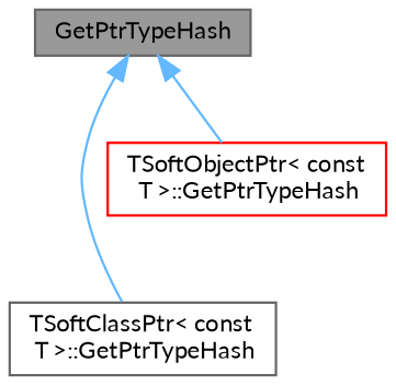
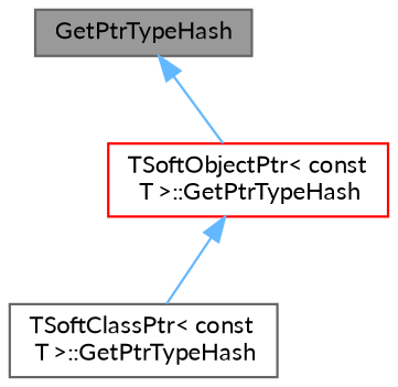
  digraph {
    fontname=Lato
    rankdir=TB
    node [color=gray40 fillcolor=white fontname=Lato fontsize=10 shape=box style=filled]
    edge [color=steelblue1 dir=back fontname=Lato fontsize=10 labelfontname=Helvetica labelfontsize=10 style=solid]
    n1 [fillcolor=grey60 fontcolor=black height=0.2 label=GetPtrTypeHash width=0.4]
    n2 [height=0.2 label="TSoftClassPtr\< const\l T \>::GetPtrTypeHash" width=0.4]
    n3 [color=red height=0.2 label="TSoftObjectPtr\< const\l T \>::GetPtrTypeHash" width=0.4]
-   n1 -> n2
+   n3 -> n2
    n1 -> n3
  }
